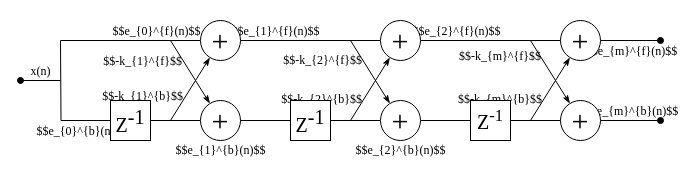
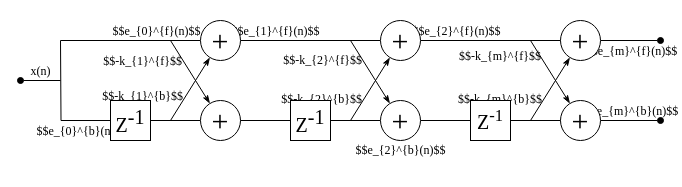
  <mxCell id="0" />
  <mxCell id="1" parent="0" />
  <mxCell id="2" style="edgeStyle=orthogonalEdgeStyle;rounded=0;orthogonalLoop=1;jettySize=auto;html=1;entryX=0;entryY=0.5;entryDx=0;entryDy=0;endArrow=none;endFill=0;" edge="1" parent="1" source="8" target="33"><mxGeometry relative="1" as="geometry" /></mxCell>
  <mxCell id="3" value="$$e_{1}^{f}(n)$$" style="edgeLabel;html=1;align=center;verticalAlign=middle;resizable=0;points=[];fontSize=12;fontFamily=Times New Roman;labelBackgroundColor=none;" vertex="1" connectable="0" parent="2"><mxGeometry x="-0.293" y="1" relative="1" as="geometry"><mxPoint x="-15" y="-9" as="offset" /></mxGeometry></mxCell>
  <mxCell id="4" style="edgeStyle=orthogonalEdgeStyle;rounded=0;orthogonalLoop=1;jettySize=auto;html=1;endArrow=none;endFill=0;" edge="1" parent="1" source="8"><mxGeometry relative="1" as="geometry"><mxPoint x="60" y="40" as="targetPoint" /></mxGeometry></mxCell>
  <mxCell id="5" value="$$e_{0}^{f}(n)$$" style="edgeLabel;html=1;align=center;verticalAlign=middle;resizable=0;points=[];fontSize=12;fontFamily=Times New Roman;labelBackgroundColor=none;" vertex="1" connectable="0" parent="4"><mxGeometry x="-0.364" relative="1" as="geometry"><mxPoint y="-10" as="offset" /></mxGeometry></mxCell>
  <mxCell id="6" style="edgeStyle=none;rounded=0;orthogonalLoop=1;jettySize=auto;html=1;endArrow=classicThin;endFill=1;elbow=vertical;" edge="1" parent="1"><mxGeometry relative="1" as="geometry"><mxPoint x="209.4" y="56.96" as="targetPoint" /><mxPoint x="170" y="120" as="sourcePoint" /></mxGeometry></mxCell>
  <mxCell id="7" value="$$-k_{1}^{b}$$" style="edgeLabel;html=1;align=right;verticalAlign=middle;resizable=0;points=[];fontSize=12;fontFamily=Times New Roman;spacing=0;labelBackgroundColor=none;labelPosition=left;verticalLabelPosition=middle;" vertex="1" connectable="0" parent="6"><mxGeometry x="-0.33" y="-2" relative="1" as="geometry"><mxPoint x="-4" y="-4" as="offset" /></mxGeometry></mxCell>
  <mxCell id="8" value="&lt;span style=&quot;font-size: 30px;&quot;&gt;+&lt;/span&gt;" style="ellipse;whiteSpace=wrap;html=1;aspect=fixed;fontFamily=Times New Roman;spacing=0;" vertex="1" parent="1"><mxGeometry x="200" y="20" width="40" height="40" as="geometry" /></mxCell>
  <mxCell id="9" style="edgeStyle=none;rounded=0;orthogonalLoop=1;jettySize=auto;html=1;endArrow=classicThin;endFill=1;elbow=vertical;" edge="1" parent="1" target="13"><mxGeometry relative="1" as="geometry"><mxPoint x="530" y="40" as="sourcePoint" /></mxGeometry></mxCell>
  <mxCell id="10" value="$$-k_{m}^{f}$$" style="edgeLabel;html=1;align=right;verticalAlign=middle;resizable=0;points=[];fontSize=12;fontFamily=Times New Roman;spacing=0;labelBackgroundColor=none;labelPosition=left;verticalLabelPosition=middle;" vertex="1" connectable="0" parent="9"><mxGeometry x="-0.628" y="-2" relative="1" as="geometry"><mxPoint x="3" y="3" as="offset" /></mxGeometry></mxCell>
  <mxCell id="11" style="edgeStyle=none;rounded=0;orthogonalLoop=1;jettySize=auto;html=1;fontFamily=Times New Roman;fontSize=12;endArrow=oval;endFill=1;elbow=vertical;" edge="1" parent="1" source="13"><mxGeometry relative="1" as="geometry"><mxPoint x="660" y="120" as="targetPoint" /></mxGeometry></mxCell>
  <mxCell id="12" value="&lt;span style=&quot;&quot;&gt;$$e_{m}^{b}(n)$$&lt;/span&gt;" style="edgeLabel;html=1;align=center;verticalAlign=middle;resizable=0;points=[];fontSize=12;fontFamily=Times New Roman;labelBackgroundColor=none;labelPosition=center;verticalLabelPosition=middle;" vertex="1" connectable="0" parent="11"><mxGeometry x="0.503" y="-4" relative="1" as="geometry"><mxPoint x="-15" y="-14" as="offset" /></mxGeometry></mxCell>
  <mxCell id="13" value="&lt;font style=&quot;font-size: 30px;&quot;&gt;+&lt;/font&gt;" style="ellipse;whiteSpace=wrap;html=1;aspect=fixed;fontFamily=Times New Roman;spacing=0;" vertex="1" parent="1"><mxGeometry x="560" y="100" width="40" height="40" as="geometry" /></mxCell>
  <mxCell id="14" style="edgeStyle=orthogonalEdgeStyle;rounded=0;orthogonalLoop=1;jettySize=auto;html=1;entryX=1;entryY=0.5;entryDx=0;entryDy=0;endArrow=none;endFill=0;" edge="1" parent="1" source="17" target="36"><mxGeometry relative="1" as="geometry" /></mxCell>
  <mxCell id="15" style="edgeStyle=none;rounded=0;orthogonalLoop=1;jettySize=auto;html=1;endArrow=classicThin;endFill=1;elbow=vertical;" edge="1" parent="1" target="17"><mxGeometry relative="1" as="geometry"><mxPoint x="170" y="40" as="sourcePoint" /></mxGeometry></mxCell>
  <mxCell id="16" value="&lt;span style=&quot;font-size: 12px;&quot;&gt;$$-k_{1}^{f}$$&lt;/span&gt;" style="edgeLabel;html=1;align=right;verticalAlign=middle;resizable=0;points=[];fontSize=12;fontFamily=Times New Roman;spacing=0;labelBackgroundColor=none;labelPosition=left;verticalLabelPosition=middle;" vertex="1" connectable="0" parent="15"><mxGeometry x="-0.379" y="-1" relative="1" as="geometry"><mxPoint x="-1" as="offset" /></mxGeometry></mxCell>
  <mxCell id="17" value="&lt;span style=&quot;font-size: 30px;&quot;&gt;+&lt;/span&gt;" style="ellipse;whiteSpace=wrap;html=1;aspect=fixed;fontFamily=Times New Roman;spacing=0;" vertex="1" parent="1"><mxGeometry x="200" y="100" width="40" height="40" as="geometry" /></mxCell>
  <mxCell id="18" style="edgeStyle=orthogonalEdgeStyle;orthogonalLoop=1;jettySize=auto;html=1;rounded=0;endArrow=none;endFill=0;" edge="1" parent="1" source="22" target="40"><mxGeometry relative="1" as="geometry" /></mxCell>
  <mxCell id="19" style="edgeStyle=orthogonalEdgeStyle;rounded=0;orthogonalLoop=1;jettySize=auto;html=1;entryX=1;entryY=0.5;entryDx=0;entryDy=0;endArrow=none;endFill=0;" edge="1" parent="1" source="22" target="38"><mxGeometry relative="1" as="geometry" /></mxCell>
  <mxCell id="20" style="edgeStyle=none;rounded=0;orthogonalLoop=1;jettySize=auto;html=1;endArrow=classicThin;endFill=1;elbow=vertical;" edge="1" parent="1" target="22"><mxGeometry relative="1" as="geometry"><mxPoint x="350" y="40" as="sourcePoint" /></mxGeometry></mxCell>
  <mxCell id="21" value="$$-k_{2}^{f}$$" style="edgeLabel;html=1;align=right;verticalAlign=middle;resizable=0;points=[];fontSize=12;fontFamily=Times New Roman;labelBackgroundColor=none;labelPosition=left;verticalLabelPosition=middle;" vertex="1" connectable="0" parent="20"><mxGeometry x="-0.474" y="1" relative="1" as="geometry"><mxPoint x="1" y="3" as="offset" /></mxGeometry></mxCell>
  <mxCell id="22" value="&lt;span style=&quot;font-size: 30px;&quot;&gt;+&lt;/span&gt;" style="ellipse;whiteSpace=wrap;html=1;aspect=fixed;fontFamily=Times New Roman;spacing=0;" vertex="1" parent="1"><mxGeometry x="380" y="100" width="40" height="40" as="geometry" /></mxCell>
  <mxCell id="23" style="edgeStyle=none;rounded=0;orthogonalLoop=1;jettySize=auto;html=1;endArrow=classicThin;endFill=1;elbow=vertical;" edge="1" parent="1" target="27"><mxGeometry relative="1" as="geometry"><mxPoint x="530" y="120" as="sourcePoint" /></mxGeometry></mxCell>
  <mxCell id="24" value="$$-k_{m}^{b}$$" style="edgeLabel;html=1;align=right;verticalAlign=middle;resizable=0;points=[];fontSize=12;fontFamily=Times New Roman;spacing=0;labelBackgroundColor=none;labelPosition=left;verticalLabelPosition=middle;" vertex="1" connectable="0" parent="23"><mxGeometry x="-0.488" relative="1" as="geometry"><mxPoint y="-5" as="offset" /></mxGeometry></mxCell>
  <mxCell id="25" style="edgeStyle=none;rounded=0;orthogonalLoop=1;jettySize=auto;html=1;fontFamily=Times New Roman;fontSize=12;endArrow=oval;endFill=1;elbow=vertical;" edge="1" parent="1" source="27"><mxGeometry relative="1" as="geometry"><mxPoint x="660" y="40" as="targetPoint" /></mxGeometry></mxCell>
  <mxCell id="26" value="&lt;span style=&quot;&quot;&gt;$$e_{m}^{f}(n)$$&lt;/span&gt;" style="edgeLabel;html=1;align=center;verticalAlign=middle;resizable=0;points=[];fontSize=12;fontFamily=Times New Roman;labelBackgroundColor=none;spacing=0;" vertex="1" connectable="0" parent="25"><mxGeometry x="-0.363" y="-2" relative="1" as="geometry"><mxPoint x="11" y="8" as="offset" /></mxGeometry></mxCell>
  <mxCell id="27" value="&lt;span style=&quot;font-size: 30px;&quot;&gt;&lt;font face=&quot;Times New Roman&quot;&gt;+&lt;/font&gt;&lt;/span&gt;" style="ellipse;whiteSpace=wrap;html=1;aspect=fixed;spacing=0;" vertex="1" parent="1"><mxGeometry x="560" y="20" width="40" height="40" as="geometry" /></mxCell>
  <mxCell id="28" style="edgeStyle=orthogonalEdgeStyle;rounded=0;orthogonalLoop=1;jettySize=auto;html=1;entryX=0;entryY=0.5;entryDx=0;entryDy=0;endArrow=none;endFill=0;" edge="1" parent="1" source="33" target="27"><mxGeometry relative="1" as="geometry" /></mxCell>
  <mxCell id="29" value="$$e_{2}^{f}(n)$$" style="edgeLabel;align=center;verticalAlign=middle;resizable=0;points=[];fontSize=12;fontFamily=Times New Roman;labelBackgroundColor=none;spacing=0;html=1;" vertex="1" connectable="0" parent="28"><mxGeometry x="-0.27" y="1" relative="1" as="geometry"><mxPoint x="-16" y="-9" as="offset" /></mxGeometry></mxCell>
  <mxCell id="30" style="edgeStyle=none;rounded=0;orthogonalLoop=1;jettySize=auto;html=1;endArrow=classicThin;endFill=1;elbow=vertical;" edge="1" parent="1" target="33"><mxGeometry relative="1" as="geometry"><mxPoint x="350" y="120" as="sourcePoint" /></mxGeometry></mxCell>
  <mxCell id="31" value="&lt;span style=&quot;color: rgba(0, 0, 0, 0); font-family: monospace; font-size: 0px; text-align: start; background-color: rgb(248, 249, 250);&quot;&gt;%3CmxGraphModel%3E%3Croot%3E%3CmxCell%20id%3D%220%22%2F%3E%3CmxCell%20id%3D%221%22%20parent%3D%220%22%2F%3E%3CmxCell%20id%3D%222%22%20value%3D%22%24%24k_%7B-1%7D%5E%7Bb%7D%24%24%22%20style%3D%22edgeLabel%3Bhtml%3D1%3Balign%3Dcenter%3BverticalAlign%3Dmiddle%3Bresizable%3D0%3Bpoints%3D%5B%5D%3BfontSize%3D12%3BfontFamily%3DTimes%20New%20Roman%3B%22%20vertex%3D%221%22%20connectable%3D%220%22%20parent%3D%221%22%3E%3CmxGeometry%20x%3D%22244.946%22%20y%3D%22299.86%22%20as%3D%22geometry%22%2F%3E%3C%2FmxCell%3E%3C%2Froot%3E%3C%2FmxGraphModel%3E&lt;/span&gt;" style="edgeLabel;html=1;align=center;verticalAlign=middle;resizable=0;points=[];fontSize=12;fontFamily=Times New Roman;" vertex="1" connectable="0" parent="30"><mxGeometry x="-0.363" y="-2" relative="1" as="geometry"><mxPoint as="offset" /></mxGeometry></mxCell>
  <mxCell id="32" value="$$-k_{2}^{b}$$" style="edgeLabel;align=right;verticalAlign=middle;resizable=0;points=[];fontSize=12;fontFamily=Times New Roman;spacing=0;labelBackgroundColor=none;html=1;labelPosition=left;verticalLabelPosition=middle;" vertex="1" connectable="0" parent="30"><mxGeometry x="-0.54" y="1" relative="1" as="geometry"><mxPoint x="2" y="-7" as="offset" /></mxGeometry></mxCell>
  <mxCell id="33" value="&lt;span style=&quot;font-size: 30px;&quot;&gt;+&lt;/span&gt;" style="ellipse;whiteSpace=wrap;html=1;aspect=fixed;fontFamily=Times New Roman;spacing=0;" vertex="1" parent="1"><mxGeometry x="380" y="20" width="40" height="40" as="geometry" /></mxCell>
  <mxCell id="34" style="edgeStyle=orthogonalEdgeStyle;rounded=0;orthogonalLoop=1;jettySize=auto;html=1;endArrow=none;endFill=0;" edge="1" parent="1" source="36"><mxGeometry relative="1" as="geometry"><mxPoint x="60" y="40" as="targetPoint" /></mxGeometry></mxCell>
  <mxCell id="35" value="$$e_{0}^{b}(n)$$" style="edgeLabel;html=1;align=center;verticalAlign=middle;resizable=0;points=[];fontSize=12;fontFamily=Times New Roman;labelBackgroundColor=none;" vertex="1" connectable="0" parent="34"><mxGeometry x="-0.392" y="-1" relative="1" as="geometry"><mxPoint x="9" y="11" as="offset" /></mxGeometry></mxCell>
  <mxCell id="36" value="&lt;span style=&quot;font-size: 20px;&quot;&gt;Z&lt;/span&gt;&lt;sup style=&quot;font-size: 20px;&quot;&gt;-1&lt;/sup&gt;" style="whiteSpace=wrap;html=1;aspect=fixed;fontFamily=Times New Roman;fontSize=20;horizontal=1;spacing=0;" vertex="1" parent="1"><mxGeometry x="110" y="100" width="40" height="40" as="geometry" /></mxCell>
  <mxCell id="37" style="edgeStyle=orthogonalEdgeStyle;rounded=0;orthogonalLoop=1;jettySize=auto;html=1;entryX=1;entryY=0.5;entryDx=0;entryDy=0;endArrow=none;endFill=0;" edge="1" parent="1" source="38" target="17"><mxGeometry relative="1" as="geometry" /></mxCell>
  <mxCell id="38" value="&lt;span style=&quot;font-size: 20px;&quot;&gt;Z&lt;/span&gt;&lt;sup style=&quot;font-size: 20px;&quot;&gt;-1&lt;/sup&gt;" style="whiteSpace=wrap;html=1;aspect=fixed;fontFamily=Times New Roman;fontSize=20;spacing=0;" vertex="1" parent="1"><mxGeometry x="290" y="100" width="40" height="40" as="geometry" /></mxCell>
  <mxCell id="39" style="edgeStyle=orthogonalEdgeStyle;rounded=0;orthogonalLoop=1;jettySize=auto;html=1;entryX=0;entryY=0.5;entryDx=0;entryDy=0;endArrow=none;endFill=0;" edge="1" parent="1" source="40" target="13"><mxGeometry relative="1" as="geometry" /></mxCell>
  <mxCell id="40" value="&lt;font face=&quot;Times New Roman&quot; style=&quot;font-size: 20px;&quot;&gt;Z&lt;sup&gt;-1&lt;/sup&gt;&lt;/font&gt;" style="whiteSpace=wrap;html=1;aspect=fixed;spacing=0;" vertex="1" parent="1"><mxGeometry x="470" y="100" width="40" height="40" as="geometry" /></mxCell>
  <mxCell id="41" value="" style="endArrow=oval;html=1;rounded=0;elbow=vertical;endFill=1;" edge="1" parent="1"><mxGeometry width="50" height="50" relative="1" as="geometry"><mxPoint x="60" y="80" as="sourcePoint" /><mxPoint x="20" y="80" as="targetPoint" /></mxGeometry></mxCell>
  <mxCell id="42" value="x(n)" style="edgeLabel;html=1;align=center;verticalAlign=middle;resizable=0;points=[];fontSize=12;fontFamily=Times New Roman;labelBackgroundColor=none;" vertex="1" connectable="0" parent="41"><mxGeometry x="-0.525" y="-1" relative="1" as="geometry"><mxPoint x="-11" y="-9" as="offset" /></mxGeometry></mxCell>
- <mxCell id="43" value="$$e_{1}^{b}(n)$$" style="text;html=1;align=center;verticalAlign=middle;resizable=0;points=[];autosize=1;strokeColor=none;fillColor=none;fontSize=12;fontFamily=Times New Roman;spacing=0;" vertex="1" parent="1"><mxGeometry x="165" y="140" width="110" height="20" as="geometry" /></mxCell>
  <mxCell id="44" value="$$e_{2}^{b}(n)$$" style="text;html=1;align=center;verticalAlign=middle;resizable=0;points=[];autosize=1;strokeColor=none;fillColor=none;fontSize=12;fontFamily=Times New Roman;" vertex="1" parent="1"><mxGeometry x="345" y="135" width="110" height="30" as="geometry" /></mxCell>
